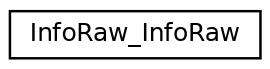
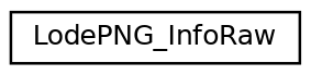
  digraph {
    rankdir=LR
-   n1 [color=black fillcolor=white fontname=Helvetica fontsize=10 height=0.2 label=InfoRaw_InfoRaw shape=record style=filled width=0.4]
+   n1 [color=black fillcolor=white fontname=Helvetica fontsize=10 height=0.2 label=LodePNG_InfoRaw shape=record style=filled width=0.4]
  }
